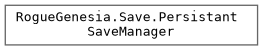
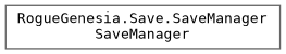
  digraph {
    rankdir=LR
    fontname="DejaVu Sans Mono"
-   n1 [color=grey40 fillcolor=white fontname="DejaVu Sans Mono" fontsize=10 height=0.2 label="RogueGenesia.Save.Persistant\lSaveManager" shape=box style=filled width=0.4]
+   n1 [color=grey40 fillcolor=white fontname="DejaVu Sans Mono" fontsize=10 height=0.2 label="RogueGenesia.Save.SaveManager\lSaveManager" shape=box style=filled width=0.4]
  }
